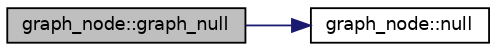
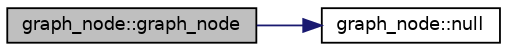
  digraph {
    rankdir=LR
    node [color=black fontname=Helvetica fontsize=10 shape=record style=filled]
-   n1 [fillcolor=grey75 fontcolor=black height=0.2 label="graph_node::graph_null" width=0.4]
+   n1 [fillcolor=grey75 fontcolor=black height=0.2 label="graph_node::graph_node" width=0.4]
    n2 [fillcolor=white height=0.2 label="graph_node::null" width=0.4]
    n1 -> n2 [color=midnightblue fontname=Helvetica fontsize=10 labelfontname=Helvetica labelfontsize=10 style=solid]
  }
